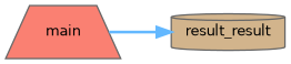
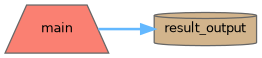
  digraph {
    rankdir=RL
    node [fontname=Helvetica fontsize=10 style=filled]
-   n1 [color=gray40 fillcolor=tan fontcolor=black height=0.2 label=result_result shape=cylinder width=0.4]
+   n1 [color=gray40 fillcolor=tan fontcolor=black height=0.2 label=result_output shape=cylinder width=0.4]
    n2 [color=grey40 fillcolor=salmon height=0.2 label=main shape=trapezium width=0.4]
    n1 -> n2 [color=steelblue1 dir=back fontname=Helvetica fontsize=10 labelfontname=Helvetica labelfontsize=10 style=bold]
  }
